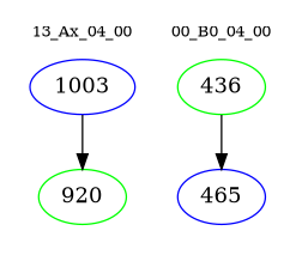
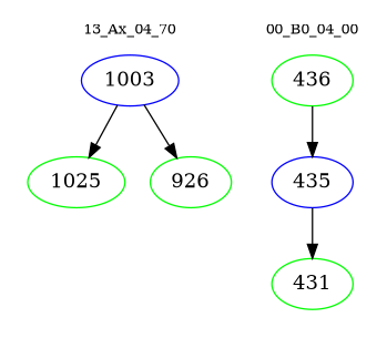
  digraph {
    fontname="DejaVu Serif"
    node [color=green fontname="DejaVu Serif"]
    edge [color=black fontname="DejaVu Serif"]
    n1 [color=blue label=1003]
-   n3 [label=920]
-   n4 [color=blue label=465]
+   n2 [label=1025]
+   n3 [label=926]
+   n4 [color=blue label=435]
+   n5 [label=431]
    n6 [label=436]
    subgraph cluster_1 {
      color=white
      fontsize=10
-     label="13_Ax_04_00"
+     label="13_Ax_04_70"
      n1
+     n2
      n3
    }
    subgraph cluster_2 {
      color=white
      fontsize=10
      label="00_B0_04_00"
      n4
+     n5
      n6
    }
+   n1 -> n2
    n1 -> n3
+   n4 -> n5
    n6 -> n4
  }
